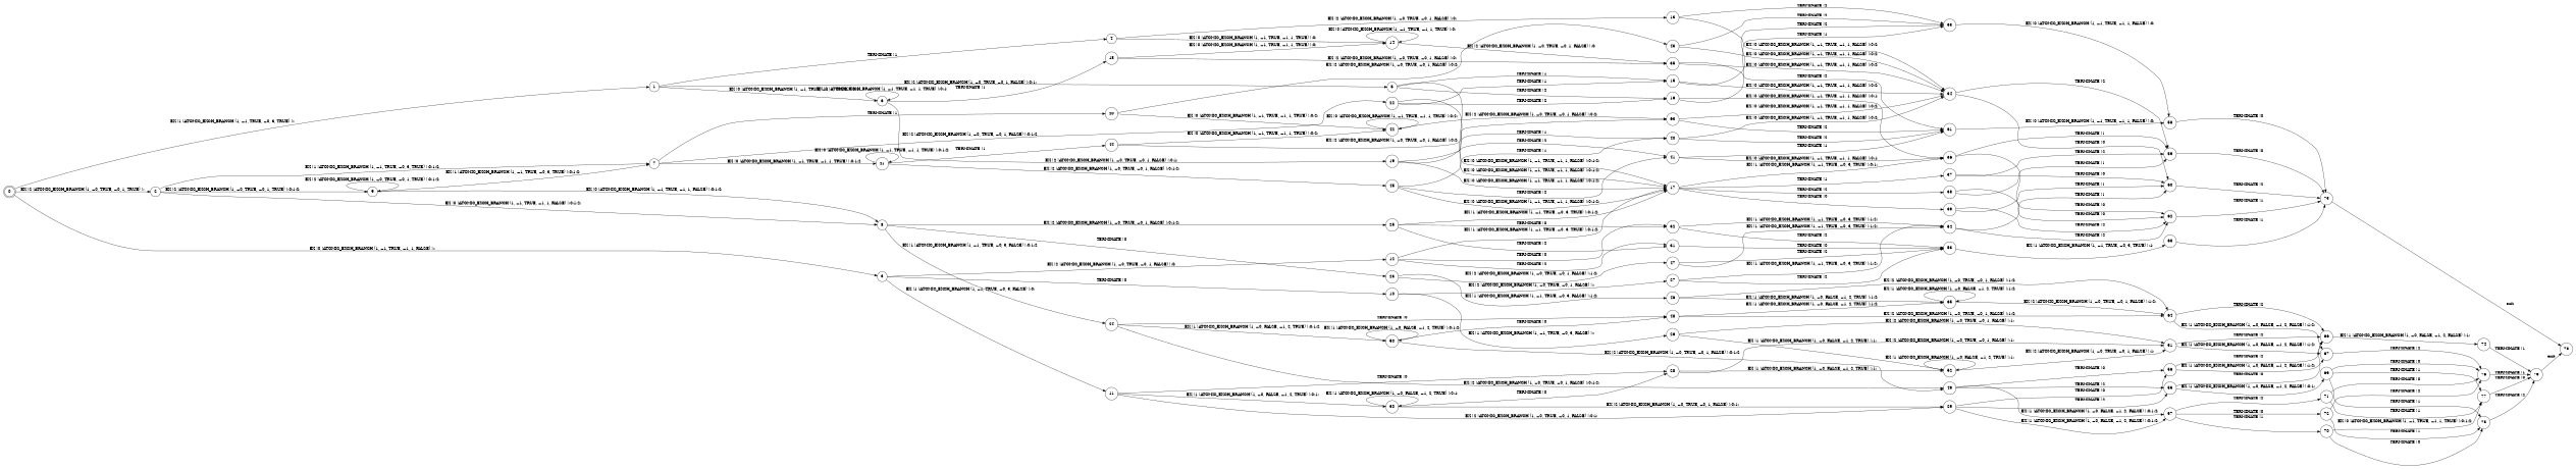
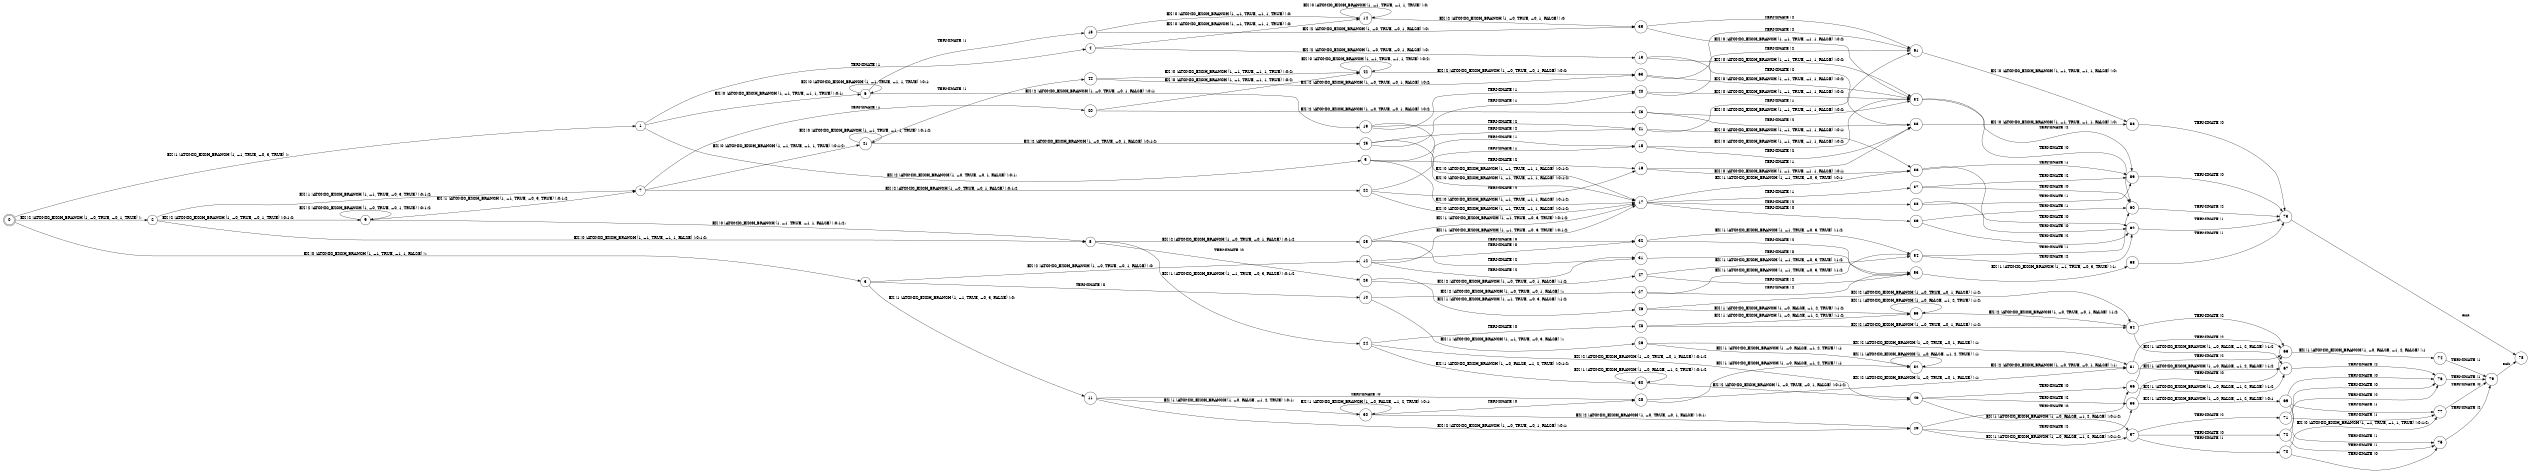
  digraph {
    rankdir=LR
    node [shape=circle]
    0 [peripheries=2]
    1
    2
    3
    4
    5
    6
    7
    8
    9
    10
    11
    12
    13
    14
    15
    16
    17
    18
    19
    20
    21
    22
    23
    24
    25
    26
    27
    28
    29
    30
    31
    32
    33
    34
    35
    36
    37
    38
    39
    40
    41
    42
    43
    44
    45
    46
    47
    48
    49
    50
    51
    52
    53
    54
    55
    56
    57
    58
    59
    60
    61
    62
    63
    64
    65
    66
    67
    68
    69
    70
    71
    72
    73
    74
    76
    75
    77
    78
    79
    0 -> 1 [label="EX !1 !ATOMIC_EXCH_BRANCH (1, +1, TRUE, +0, 3, TRUE) !::"]
    0 -> 2 [label="EX !2 !ATOMIC_EXCH_BRANCH (1, +0, TRUE, +0, 1, TRUE) !::"]
    0 -> 3 [label="EX !0 !ATOMIC_EXCH_BRANCH (1, +1, TRUE, +1, 1, FALSE) !::"]
    1 -> 4 [label="TERMINATE !1"]
    1 -> 5 [label="EX !2 !ATOMIC_EXCH_BRANCH (1, +0, TRUE, +0, 1, FALSE) !:0:1:"]
    1 -> 6 [label="EX !0 !ATOMIC_EXCH_BRANCH (1, +1, TRUE, +1, 1, TRUE) !:0:1:"]
    2 -> 7 [label="EX !1 !ATOMIC_EXCH_BRANCH (1, +1, TRUE, +0, 3, TRUE) !:0:1:2:"]
    2 -> 8 [label="EX !0 !ATOMIC_EXCH_BRANCH (1, +1, TRUE, +1, 1, FALSE) !:0:1:2:"]
    2 -> 9 [label="EX !2 !ATOMIC_EXCH_BRANCH (1, +0, TRUE, +0, 1, TRUE) !:0:1:2:"]
    3 -> 10 [label="TERMINATE !0"]
    3 -> 11 [label="EX !1 !ATOMIC_EXCH_BRANCH (1, +1, TRUE, +0, 3, FALSE) !:0:"]
    3 -> 12 [label="EX !2 !ATOMIC_EXCH_BRANCH (1, +0, TRUE, +0, 1, FALSE) !:0:"]
    4 -> 13 [label="EX !2 !ATOMIC_EXCH_BRANCH (1, +0, TRUE, +0, 1, FALSE) !:0:"]
    4 -> 14 [label="EX !0 !ATOMIC_EXCH_BRANCH (1, +1, TRUE, +1, 1, TRUE) !:0:"]
    5 -> 15 [label="TERMINATE !1"]
    5 -> 16 [label="TERMINATE !2"]
    5 -> 17 [label="EX !0 !ATOMIC_EXCH_BRANCH (1, +1, TRUE, +1, 1, FALSE) !:0:1:2:"]
    6 -> 6 [label="EX !0 !ATOMIC_EXCH_BRANCH (1, +1, TRUE, +1, 1, TRUE) !:0:1:"]
    6 -> 18 [label="TERMINATE !1"]
    6 -> 19 [label="EX !2 !ATOMIC_EXCH_BRANCH (1, +0, TRUE, +0, 1, FALSE) !:0:1:"]
    7 -> 20 [label="TERMINATE !1"]
    7 -> 21 [label="EX !0 !ATOMIC_EXCH_BRANCH (1, +1, TRUE, +1, 1, TRUE) !:0:1:2:"]
    7 -> 22 [label="EX !2 !ATOMIC_EXCH_BRANCH (1, +0, TRUE, +0, 1, FALSE) !:0:1:2:"]
    8 -> 23 [label="TERMINATE !0"]
    8 -> 24 [label="EX !1 !ATOMIC_EXCH_BRANCH (1, +1, TRUE, +0, 3, FALSE) !:0:1:2:"]
    8 -> 25 [label="EX !2 !ATOMIC_EXCH_BRANCH (1, +0, TRUE, +0, 1, FALSE) !:0:1:2:"]
    9 -> 7 [label="EX !1 !ATOMIC_EXCH_BRANCH (1, +1, TRUE, +0, 3, TRUE) !:0:1:2:"]
    9 -> 8 [label="EX !0 !ATOMIC_EXCH_BRANCH (1, +1, TRUE, +1, 1, FALSE) !:0:1:2:"]
    9 -> 9 [label="EX !2 !ATOMIC_EXCH_BRANCH (1, +0, TRUE, +0, 1, TRUE) !:0:1:2:"]
    10 -> 26 [label="EX !1 !ATOMIC_EXCH_BRANCH (1, +1, TRUE, +0, 3, FALSE) !::"]
    10 -> 27 [label="EX !2 !ATOMIC_EXCH_BRANCH (1, +0, TRUE, +0, 1, FALSE) !::"]
    11 -> 28 [label="TERMINATE !0"]
    11 -> 29 [label="EX !2 !ATOMIC_EXCH_BRANCH (1, +0, TRUE, +0, 1, FALSE) !:0:1:"]
    11 -> 30 [label="EX !1 !ATOMIC_EXCH_BRANCH (1, +0, FALSE, +1, 2, TRUE) !:0:1:"]
    12 -> 17 [label="EX !1 !ATOMIC_EXCH_BRANCH (1, +1, TRUE, +0, 3, TRUE) !:0:1:2:"]
    12 -> 31 [label="TERMINATE !2"]
    12 -> 32 [label="TERMINATE !0"]
    13 -> 33 [label="TERMINATE !2"]
    13 -> 34 [label="EX !0 !ATOMIC_EXCH_BRANCH (1, +1, TRUE, +1, 1, FALSE) !:0:2:"]
    14 -> 14 [label="EX !0 !ATOMIC_EXCH_BRANCH (1, +1, TRUE, +1, 1, TRUE) !:0:"]
    14 -> 35 [label="EX !2 !ATOMIC_EXCH_BRANCH (1, +0, TRUE, +0, 1, FALSE) !:0:"]
    15 -> 33 [label="TERMINATE !2"]
    15 -> 34 [label="EX !0 !ATOMIC_EXCH_BRANCH (1, +1, TRUE, +1, 1, FALSE) !:0:2:"]
    16 -> 33 [label="TERMINATE !1"]
    16 -> 36 [label="EX !0 !ATOMIC_EXCH_BRANCH (1, +1, TRUE, +1, 1, FALSE) !:0:1:"]
    17 -> 36 [label="EX !1 !ATOMIC_EXCH_BRANCH (1, +1, TRUE, +0, 3, TRUE) !:0:1:"]
    17 -> 37 [label="TERMINATE !1"]
    17 -> 38 [label="TERMINATE !2"]
    17 -> 39 [label="TERMINATE !0"]
    18 -> 14 [label="EX !0 !ATOMIC_EXCH_BRANCH (1, +1, TRUE, +1, 1, TRUE) !:0:"]
    18 -> 35 [label="EX !2 !ATOMIC_EXCH_BRANCH (1, +0, TRUE, +0, 1, FALSE) !:0:"]
    19 -> 17 [label="EX !0 !ATOMIC_EXCH_BRANCH (1, +1, TRUE, +1, 1, FALSE) !:0:1:2:"]
    19 -> 40 [label="TERMINATE !1"]
    19 -> 41 [label="TERMINATE !2"]
    20 -> 42 [label="EX !0 !ATOMIC_EXCH_BRANCH (1, +1, TRUE, +1, 1, TRUE) !:0:2:"]
    20 -> 43 [label="EX !2 !ATOMIC_EXCH_BRANCH (1, +0, TRUE, +0, 1, FALSE) !:0:2:"]
    21 -> 21 [label="EX !0 !ATOMIC_EXCH_BRANCH (1, +1, TRUE, +1, 1, TRUE) !:0:1:2:"]
    21 -> 44 [label="TERMINATE !1"]
    21 -> 45 [label="EX !2 !ATOMIC_EXCH_BRANCH (1, +0, TRUE, +0, 1, FALSE) !:0:1:2:"]
    22 -> 15 [label="TERMINATE !1"]
    22 -> 16 [label="TERMINATE !2"]
    22 -> 17 [label="EX !0 !ATOMIC_EXCH_BRANCH (1, +1, TRUE, +1, 1, FALSE) !:0:1:2:"]
    23 -> 46 [label="EX !1 !ATOMIC_EXCH_BRANCH (1, +1, TRUE, +0, 3, FALSE) !:1:2:"]
    23 -> 47 [label="EX !2 !ATOMIC_EXCH_BRANCH (1, +0, TRUE, +0, 1, FALSE) !:1:2:"]
    24 -> 48 [label="TERMINATE !0"]
    24 -> 49 [label="EX !2 !ATOMIC_EXCH_BRANCH (1, +0, TRUE, +0, 1, FALSE) !:0:1:2:"]
    24 -> 50 [label="EX !1 !ATOMIC_EXCH_BRANCH (1, +0, FALSE, +1, 2, TRUE) !:0:1:2:"]
    25 -> 17 [label="EX !1 !ATOMIC_EXCH_BRANCH (1, +1, TRUE, +0, 3, TRUE) !:0:1:2:"]
    25 -> 31 [label="TERMINATE !2"]
    25 -> 32 [label="TERMINATE !0"]
    26 -> 51 [label="EX !2 !ATOMIC_EXCH_BRANCH (1, +0, TRUE, +0, 1, FALSE) !:1:"]
    26 -> 52 [label="EX !1 !ATOMIC_EXCH_BRANCH (1, +0, FALSE, +1, 2, TRUE) !:1:"]
    27 -> 53 [label="TERMINATE !2"]
    27 -> 54 [label="EX !1 !ATOMIC_EXCH_BRANCH (1, +1, TRUE, +0, 3, TRUE) !:1:2:"]
    28 -> 51 [label="EX !2 !ATOMIC_EXCH_BRANCH (1, +0, TRUE, +0, 1, FALSE) !:1:"]
    28 -> 52 [label="EX !1 !ATOMIC_EXCH_BRANCH (1, +0, FALSE, +1, 2, TRUE) !:1:"]
    29 -> 55 [label="TERMINATE !2"]
    29 -> 56 [label="TERMINATE !0"]
    29 -> 57 [label="EX !1 !ATOMIC_EXCH_BRANCH (1, +0, FALSE, +1, 2, FALSE) !:0:1:2:"]
    30 -> 28 [label="TERMINATE !0"]
    30 -> 29 [label="EX !2 !ATOMIC_EXCH_BRANCH (1, +0, TRUE, +0, 1, FALSE) !:0:1:"]
    30 -> 30 [label="EX !1 !ATOMIC_EXCH_BRANCH (1, +0, FALSE, +1, 2, TRUE) !:0:1:"]
    31 -> 53 [label="TERMINATE !0"]
    32 -> 53 [label="TERMINATE !2"]
    32 -> 54 [label="EX !1 !ATOMIC_EXCH_BRANCH (1, +1, TRUE, +0, 3, TRUE) !:1:2:"]
    33 -> 58 [label="EX !0 !ATOMIC_EXCH_BRANCH (1, +1, TRUE, +1, 1, FALSE) !:0:"]
    34 -> 59 [label="TERMINATE !2"]
    34 -> 60 [label="TERMINATE !0"]
    35 -> 34 [label="EX !0 !ATOMIC_EXCH_BRANCH (1, +1, TRUE, +1, 1, FALSE) !:0:2:"]
    35 -> 61 [label="TERMINATE !2"]
    36 -> 59 [label="TERMINATE !1"]
    36 -> 62 [label="TERMINATE !0"]
    37 -> 59 [label="TERMINATE !2"]
    37 -> 60 [label="TERMINATE !0"]
    38 -> 59 [label="TERMINATE !1"]
    38 -> 62 [label="TERMINATE !0"]
    39 -> 60 [label="TERMINATE !1"]
    39 -> 62 [label="TERMINATE !2"]
    40 -> 34 [label="EX !0 !ATOMIC_EXCH_BRANCH (1, +1, TRUE, +1, 1, FALSE) !:0:2:"]
    40 -> 61 [label="TERMINATE !2"]
    41 -> 36 [label="EX !0 !ATOMIC_EXCH_BRANCH (1, +1, TRUE, +1, 1, FALSE) !:0:1:"]
    41 -> 61 [label="TERMINATE !1"]
    42 -> 42 [label="EX !0 !ATOMIC_EXCH_BRANCH (1, +1, TRUE, +1, 1, TRUE) !:0:2:"]
    42 -> 63 [label="EX !2 !ATOMIC_EXCH_BRANCH (1, +0, TRUE, +0, 1, FALSE) !:0:2:"]
    43 -> 33 [label="TERMINATE !2"]
    43 -> 34 [label="EX !0 !ATOMIC_EXCH_BRANCH (1, +1, TRUE, +1, 1, FALSE) !:0:2:"]
    44 -> 42 [label="EX !0 !ATOMIC_EXCH_BRANCH (1, +1, TRUE, +1, 1, TRUE) !:0:2:"]
    44 -> 63 [label="EX !2 !ATOMIC_EXCH_BRANCH (1, +0, TRUE, +0, 1, FALSE) !:0:2:"]
    45 -> 17 [label="EX !0 !ATOMIC_EXCH_BRANCH (1, +1, TRUE, +1, 1, FALSE) !:0:1:2:"]
    45 -> 40 [label="TERMINATE !1"]
    45 -> 41 [label="TERMINATE !2"]
    46 -> 64 [label="EX !2 !ATOMIC_EXCH_BRANCH (1, +0, TRUE, +0, 1, FALSE) !:1:2:"]
    46 -> 65 [label="EX !1 !ATOMIC_EXCH_BRANCH (1, +0, FALSE, +1, 2, TRUE) !:1:2:"]
    47 -> 53 [label="TERMINATE !2"]
    47 -> 54 [label="EX !1 !ATOMIC_EXCH_BRANCH (1, +1, TRUE, +0, 3, TRUE) !:1:2:"]
    48 -> 64 [label="EX !2 !ATOMIC_EXCH_BRANCH (1, +0, TRUE, +0, 1, FALSE) !:1:2:"]
    48 -> 65 [label="EX !1 !ATOMIC_EXCH_BRANCH (1, +0, FALSE, +1, 2, TRUE) !:1:2:"]
    49 -> 55 [label="TERMINATE !2"]
    49 -> 56 [label="TERMINATE !0"]
    49 -> 57 [label="EX !1 !ATOMIC_EXCH_BRANCH (1, +0, FALSE, +1, 2, FALSE) !:0:1:2:"]
-   50 -> 48 [label="TERMINATE !0"]
    50 -> 49 [label="EX !2 !ATOMIC_EXCH_BRANCH (1, +0, TRUE, +0, 1, FALSE) !:0:1:2:"]
    50 -> 50 [label="EX !1 !ATOMIC_EXCH_BRANCH (1, +0, FALSE, +1, 2, TRUE) !:0:1:2:"]
    51 -> 66 [label="TERMINATE !2"]
    51 -> 67 [label="EX !1 !ATOMIC_EXCH_BRANCH (1, +0, FALSE, +1, 2, FALSE) !:1:2:"]
    52 -> 51 [label="EX !2 !ATOMIC_EXCH_BRANCH (1, +0, TRUE, +0, 1, FALSE) !:1:"]
    52 -> 52 [label="EX !1 !ATOMIC_EXCH_BRANCH (1, +0, FALSE, +1, 2, TRUE) !:1:"]
    53 -> 68 [label="EX !1 !ATOMIC_EXCH_BRANCH (1, +1, TRUE, +0, 3, TRUE) !:1:"]
    54 -> 60 [label="TERMINATE !1"]
    54 -> 62 [label="TERMINATE !2"]
    55 -> 66 [label="TERMINATE !0"]
    55 -> 69 [label="EX !1 !ATOMIC_EXCH_BRANCH (1, +0, FALSE, +1, 2, FALSE) !:0:1:"]
    56 -> 66 [label="TERMINATE !2"]
    56 -> 67 [label="EX !1 !ATOMIC_EXCH_BRANCH (1, +0, FALSE, +1, 2, FALSE) !:1:2:"]
    57 -> 70 [label="TERMINATE !1"]
    57 -> 71 [label="TERMINATE !2"]
    57 -> 72 [label="TERMINATE !0"]
    58 -> 73 [label="TERMINATE !0"]
    59 -> 73 [label="TERMINATE !0"]
    60 -> 73 [label="TERMINATE !2"]
    61 -> 58 [label="EX !0 !ATOMIC_EXCH_BRANCH (1, +1, TRUE, +1, 1, FALSE) !:0:"]
    62 -> 73 [label="TERMINATE !1"]
    63 -> 34 [label="EX !0 !ATOMIC_EXCH_BRANCH (1, +1, TRUE, +1, 1, FALSE) !:0:2:"]
    63 -> 61 [label="TERMINATE !2"]
    64 -> 66 [label="TERMINATE !2"]
    64 -> 67 [label="EX !1 !ATOMIC_EXCH_BRANCH (1, +0, FALSE, +1, 2, FALSE) !:1:2:"]
    65 -> 64 [label="EX !2 !ATOMIC_EXCH_BRANCH (1, +0, TRUE, +0, 1, FALSE) !:1:2:"]
    65 -> 65 [label="EX !1 !ATOMIC_EXCH_BRANCH (1, +0, FALSE, +1, 2, TRUE) !:1:2:"]
    66 -> 74 [label="EX !1 !ATOMIC_EXCH_BRANCH (1, +0, FALSE, +1, 2, FALSE) !:1:"]
    67 -> 76 [label="TERMINATE !2"]
    68 -> 73 [label="TERMINATE !1"]
    69 -> 76 [label="TERMINATE !0"]
    69 -> 75 [label="TERMINATE !1"]
    69 -> 77 [label="TERMINATE !1"]
    70 -> 75 [label="TERMINATE !0"]
    70 -> 77 [label="EX !0 !ATOMIC_EXCH_BRANCH (1, +1, TRUE, +1, 1, TRUE) !:0:1:2:"]
    71 -> 76 [label="TERMINATE !0"]
    71 -> 77 [label="TERMINATE !1"]
    72 -> 76 [label="TERMINATE !2"]
    72 -> 75 [label="TERMINATE !1"]
    73 -> 78 [label=exit]
    74 -> 79 [label="TERMINATE !1"]
    76 -> 79 [label="TERMINATE !1"]
    75 -> 79 [label="TERMINATE !2"]
    77 -> 79 [label="TERMINATE !0"]
    79 -> 78 [label=exit]
  }
